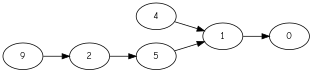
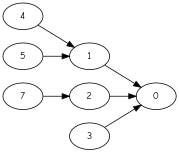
  digraph {
    "Duplicate states"=0
    GraphType=InTree
    "Max states in OPEN"=0
    Modes="120000ms; topo-ordered tasks, ; Pruning: task equivalence, fixed order ready list, ; F-value: ; Optimisation: best schedule length (SL) optimisation on equal, "
    NumberOfTasks=10
    "Pruned using list schedule length"=13
    "States removed from OPEN"=0
    TargetSystem="Homogeneous-16"
    "Time to schedule (ms)"=77
    "Total idle time"=0
    "Total schedule length"=56
    "Total sequential time"=66
    "Total states created"=51
    fontname="Comic Neue"
    rankdir=LR
    node [Processor=0 Weight=5 fontname="Comic Neue"]
    edge [Weight=91 fontname="Comic Neue"]
    0 ["Finish time"=56 "Start time"=47 Weight=9]
    1 ["Finish time"=47 "Start time"=42]
    2 ["Finish time"=32 "Start time"=29 Weight=3]
+   3 ["Finish time"=19 "Start time"=15 Weight=4]
    4 ["Finish time"=10 Processor=1 "Start time"=0 Weight=10]
    5 ["Finish time"=37 "Start time"=32]
-   7 ["Finish time"=29 "Start time"=19 Weight=10 label=9]
+   7 ["Finish time"=29 "Start time"=19 Weight=10]
    1 -> 0 [Weight=114]
-   2 -> 5 [Weight=34]
+   2 -> 0 [Weight=34]
+   3 -> 0 [Weight=57]
    4 -> 1 [Weight=23]
    5 -> 1
    7 -> 2
  }
